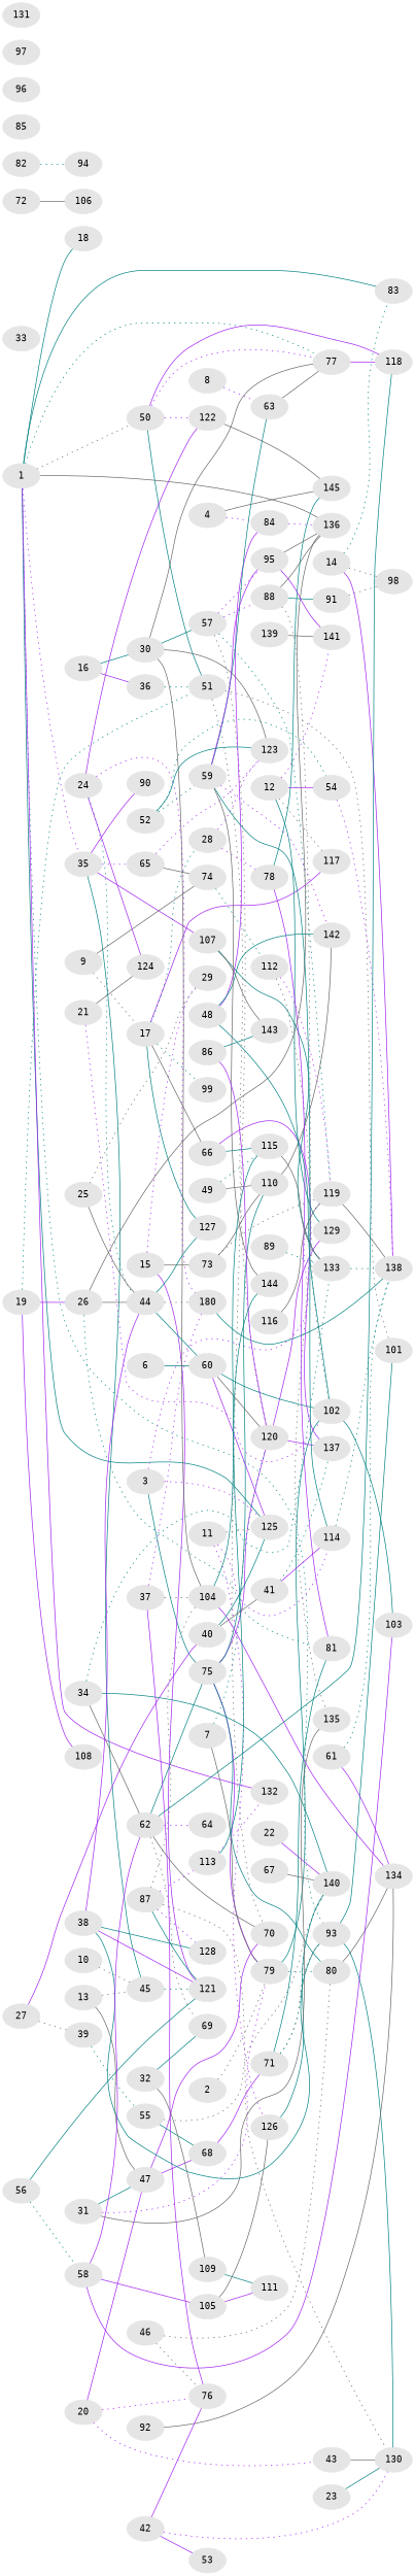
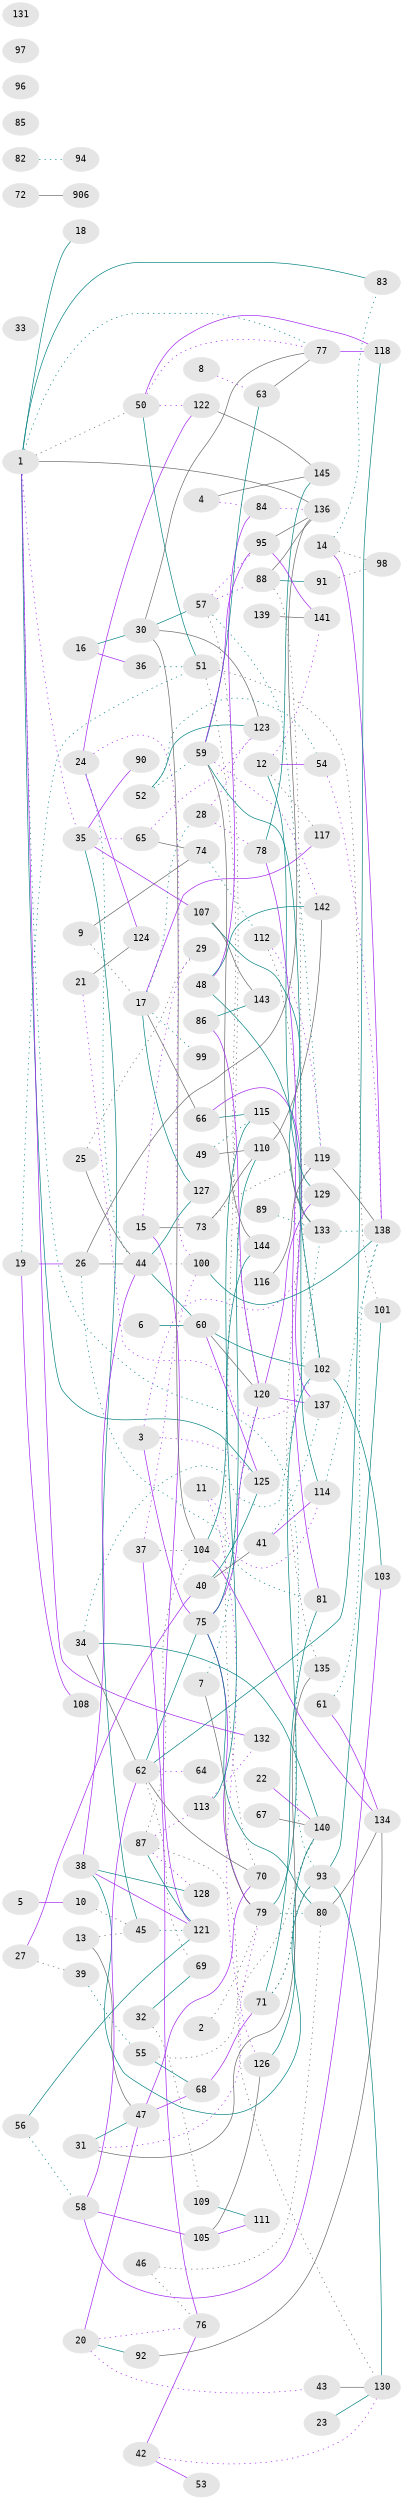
  graph {
    fontname="DejaVu Sans Mono"
    rankdir=LR
    node [color=gray90 fontname="DejaVu Sans Mono" style=filled]
    edge [color=purple fontname="DejaVu Sans Mono" style=solid]
    1
    18
    35
    50
    77
    83
    93
    125
    132
    136
    45
    65
    90
    107
    51
    122
    118
    130
    101
    2
    79
    102
    80
    3
    75
    119
    120
    110
    138
    4
    84
    145
+   5
    10
    6
    60
    7
    129
    137
    8
    63
    9
    17
    74
    117
    28
    66
    99
    127
    112
    121
    11
    114
    126
    140
    12
    54
    141
    13
    47
    68
    70
    14
    98
    15
    29
    73
    16
    30
    36
    123
    57
    104
    78
    115
    19
    26
    108
    44
    81
    20
    43
    76
    92
    134
    21
    124
    103
    22
    23
    24
-   100 [label=180]
+   100
    25
    27
    39
    40
    55
    41
    88
    95
    31
    135
    32
    69
    109
    111
    33
    34
    62
    133
    64
    143
    37
    38
    128
    42
    53
    46
    71
    48
    142
    49
    52
    59
    144
    56
    58
    105
    91
    61
    67
    72
-   106
+   106 [label=906]
    82
    94
    85
    86
    87
    113
    89
    96
    97
    116
    131
    139
    1 -- 18 [color=teal]
    1 -- 35 [style=dotted]
    1 -- 50 [color=gray40 style=dotted]
    1 -- 77 [color=teal style=dotted]
    1 -- 83 [color=teal]
    1 -- 93 [color=teal style=dotted]
    1 -- 125 [color=teal]
    1 -- 132
    1 -- 136 [color=gray40]
    35 -- 45 [color=teal]
    35 -- 65 [style=dotted]
    35 -- 90
    35 -- 107
    50 -- 77 [style=dotted]
    50 -- 51 [color=teal]
    50 -- 122 [style=dotted]
    50 -- 118
    77 -- 118
    93 -- 130 [color=teal]
    93 -- 101 [color=teal]
    45 -- 121 [color=teal style=dotted]
    65 -- 74 [color=gray40]
    65 -- 123 [style=dotted]
    107 -- 133 [color=teal]
    107 -- 143 [color=gray40]
    51 -- 101 [color=gray40 style=dotted]
    51 -- 120 [color=gray40 style=dotted]
    122 -- 145 [color=gray40]
    2 -- 79 [color=gray40 style=dotted]
    79 -- 102 [color=teal]
    79 -- 80 [color=teal style=dotted]
    102 -- 103 [color=teal]
    80 -- 134 [color=gray40]
    3 -- 125 [style=dotted]
-   3 -- 75 [color=teal]
+   3 -- 75
    3 -- 119 [style=dotted]
    75 -- 79
    75 -- 80 [color=teal]
    75 -- 120
    75 -- 110 [color=teal]
    119 -- 138 [color=gray40]
    120 -- 129
    120 -- 137
    110 -- 142 [color=gray40]
    4 -- 84 [style=dotted]
    4 -- 145 [color=gray40]
    84 -- 136 [style=dotted]
+   5 -- 10
    10 -- 45 [color=gray40 style=dotted]
    6 -- 60 [color=teal]
    60 -- 125
    60 -- 102 [color=teal]
    60 -- 120 [color=gray40]
    7 -- 79 [color=gray40]
    7 -- 120 [color=teal style=dotted]
    8 -- 63 [style=dotted]
    63 -- 77 [color=gray40]
    9 -- 17 [color=gray40 style=dotted]
    9 -- 74 [color=gray40]
    17 -- 117
    17 -- 28 [color=teal style=dotted]
    17 -- 66 [color=gray40]
    17 -- 99 [color=teal style=dotted]
    17 -- 127 [color=teal]
    74 -- 112 [color=teal style=dotted]
    28 -- 123 [style=dotted]
    28 -- 78 [style=dotted]
    66 -- 137
    66 -- 115 [color=teal]
    112 -- 119 [style=dotted]
    112 -- 135 [color=gray40 style=dotted]
-   11 -- 125 [color=gray40 style=dotted]
    11 -- 114 [style=dotted]
    11 -- 126 [style=dotted]
    114 -- 138 [color=teal style=dotted]
    126 -- 140 [color=teal]
    12 -- 129 [color=teal]
    12 -- 117 [color=gray40 style=dotted]
    12 -- 54
    12 -- 141 [style=dotted]
    54 -- 138 [style=dotted]
    13 -- 45 [color=gray40 style=dotted]
    13 -- 47 [color=gray40]
    47 -- 68
    47 -- 70
    68 -- 71
    14 -- 83 [color=teal style=dotted]
    14 -- 138
    14 -- 98 [color=gray40 style=dotted]
    15 -- 121
    15 -- 29 [style=dotted]
    15 -- 73 [color=gray40]
    73 -- 119 [color=gray40 style=dotted]
    73 -- 110 [color=gray40]
    16 -- 30 [color=teal]
    16 -- 36
    30 -- 77 [color=gray40]
    30 -- 123 [color=gray40]
    30 -- 57 [color=teal]
    30 -- 104 [color=gray40]
    36 -- 51 [color=teal style=dotted]
    57 -- 119 [color=teal style=dotted]
    57 -- 70 [color=gray40 style=dotted]
    57 -- 88 [style=dotted]
    57 -- 95 [style=dotted]
    104 -- 115 [color=teal]
    104 -- 134
    78 -- 145 [color=teal]
    78 -- 81
    115 -- 133 [color=gray40]
    19 -- 51 [color=teal style=dotted]
    19 -- 26
    19 -- 108
    26 -- 136 [color=gray40]
    26 -- 44 [color=gray40]
    26 -- 81 [color=teal style=dotted]
    44 -- 60 [color=teal]
    44 -- 127 [color=teal]
    44 -- 100 [color=gray40 style=dotted]
    20 -- 47
    20 -- 43 [style=dotted]
    20 -- 76 [style=dotted]
+   20 -- 92 [color=teal]
    43 -- 130 [color=gray40]
    92 -- 134 [color=gray40]
    21 -- 102 [style=dotted]
    21 -- 124 [color=gray40]
    22 -- 140
    23 -- 130 [color=teal]
    24 -- 122
    24 -- 44 [color=teal style=dotted]
    24 -- 124
    24 -- 100 [style=dotted]
    100 -- 138 [color=teal]
    25 -- 29 [color=gray40 style=dotted]
    25 -- 44 [color=gray40]
    27 -- 39 [color=gray40 style=dotted]
    27 -- 40
    39 -- 55 [color=teal style=dotted]
    40 -- 125 [color=teal]
    40 -- 41 [color=gray40]
    55 -- 140 [color=gray40 style=dotted]
    55 -- 68 [color=teal]
    41 -- 137 [color=teal style=dotted]
    41 -- 114
    88 -- 136 [color=gray40]
    88 -- 102 [color=gray40 style=dotted]
    88 -- 91 [color=teal]
    95 -- 136 [color=gray40]
    95 -- 141
    31 -- 79 [style=dotted]
    31 -- 47 [color=teal]
    31 -- 135 [color=gray40]
    32 -- 69 [color=teal]
-   32 -- 109 [color=gray40]
+   32 -- 109 [color=gray40 style=dotted]
    109 -- 111 [color=teal]
    34 -- 140 [color=teal]
    34 -- 62 [color=gray40]
    34 -- 133 [color=teal style=dotted]
    62 -- 118 [color=teal]
    62 -- 75 [color=teal]
    62 -- 70 [color=gray40]
    62 -- 69 [color=gray40 style=dotted]
    62 -- 64 [style=dotted]
    133 -- 138 [color=teal style=dotted]
    37 -- 104 [color=gray40 style=dotted]
    37 -- 76
    37 -- 100 [style=dotted]
    38 -- 93 [color=teal]
    38 -- 121
    38 -- 44
    38 -- 128 [color=teal]
    42 -- 130 [style=dotted]
    42 -- 76
    42 -- 53
    46 -- 80 [color=gray40 style=dotted]
    46 -- 76 [color=gray40 style=dotted]
    71 -- 93 [color=gray40 style=dotted]
    71 -- 140 [color=teal style=dotted]
    71 -- 81 [color=teal]
    48 -- 102 [color=teal]
    48 -- 84
    48 -- 142 [color=teal]
    49 -- 110 [color=gray40]
    49 -- 115 [color=teal style=dotted]
    52 -- 54 [color=teal style=dotted]
    52 -- 123 [color=teal]
    52 -- 59 [color=teal style=dotted]
    59 -- 63 [color=teal]
    59 -- 114 [color=teal]
    59 -- 95
    59 -- 142 [style=dotted]
    59 -- 144 [color=gray40]
    56 -- 121 [color=teal]
    56 -- 58 [color=teal style=dotted]
    58 -- 103
    58 -- 62
    58 -- 105
    105 -- 126 [color=gray40]
    105 -- 111
    91 -- 98 [color=gray40 style=dotted]
    61 -- 138 [color=teal style=dotted]
    61 -- 134
    67 -- 140 [color=gray40]
    72 -- 106 [color=gray40]
    82 -- 94 [color=teal style=dotted]
    86 -- 120
    86 -- 143 [color=teal]
    87 -- 130 [color=gray40 style=dotted]
    87 -- 121 [color=teal]
    87 -- 104 [color=gray40 style=dotted]
    87 -- 128 [style=dotted]
    87 -- 113 [style=dotted]
    113 -- 132 [style=dotted]
    113 -- 144 [color=teal]
    89 -- 133 [color=teal style=dotted]
    116 -- 119 [color=gray40]
    139 -- 141 [color=gray40]
  }
